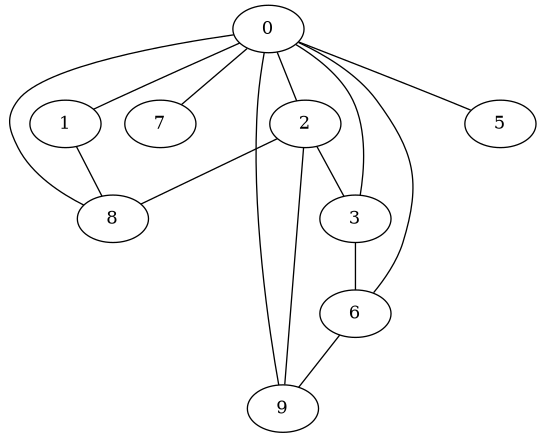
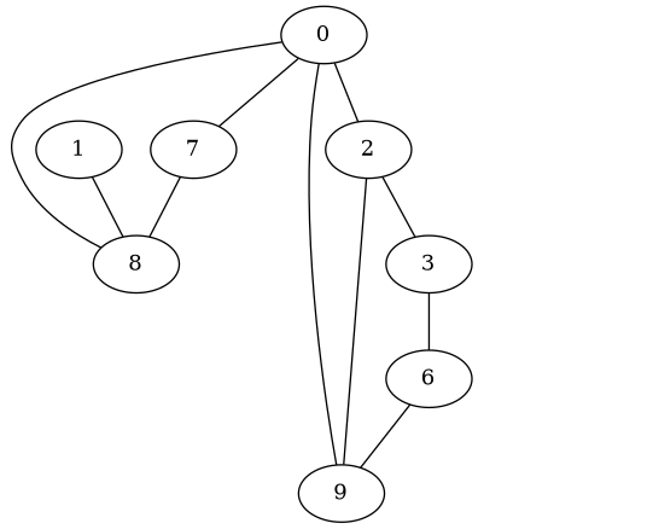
  graph {
    0
    1
    2
    3
-   5
    6
    7
    8
    9
-   0 -- 1
    0 -- 2
-   0 -- 3
-   0 -- 5
-   0 -- 6
    0 -- 7
    0 -- 8
    0 -- 9
    1 -- 8
    2 -- 3
    2 -- 9
    3 -- 6
    6 -- 9
-   2 -- 8
+   7 -- 8
  }
